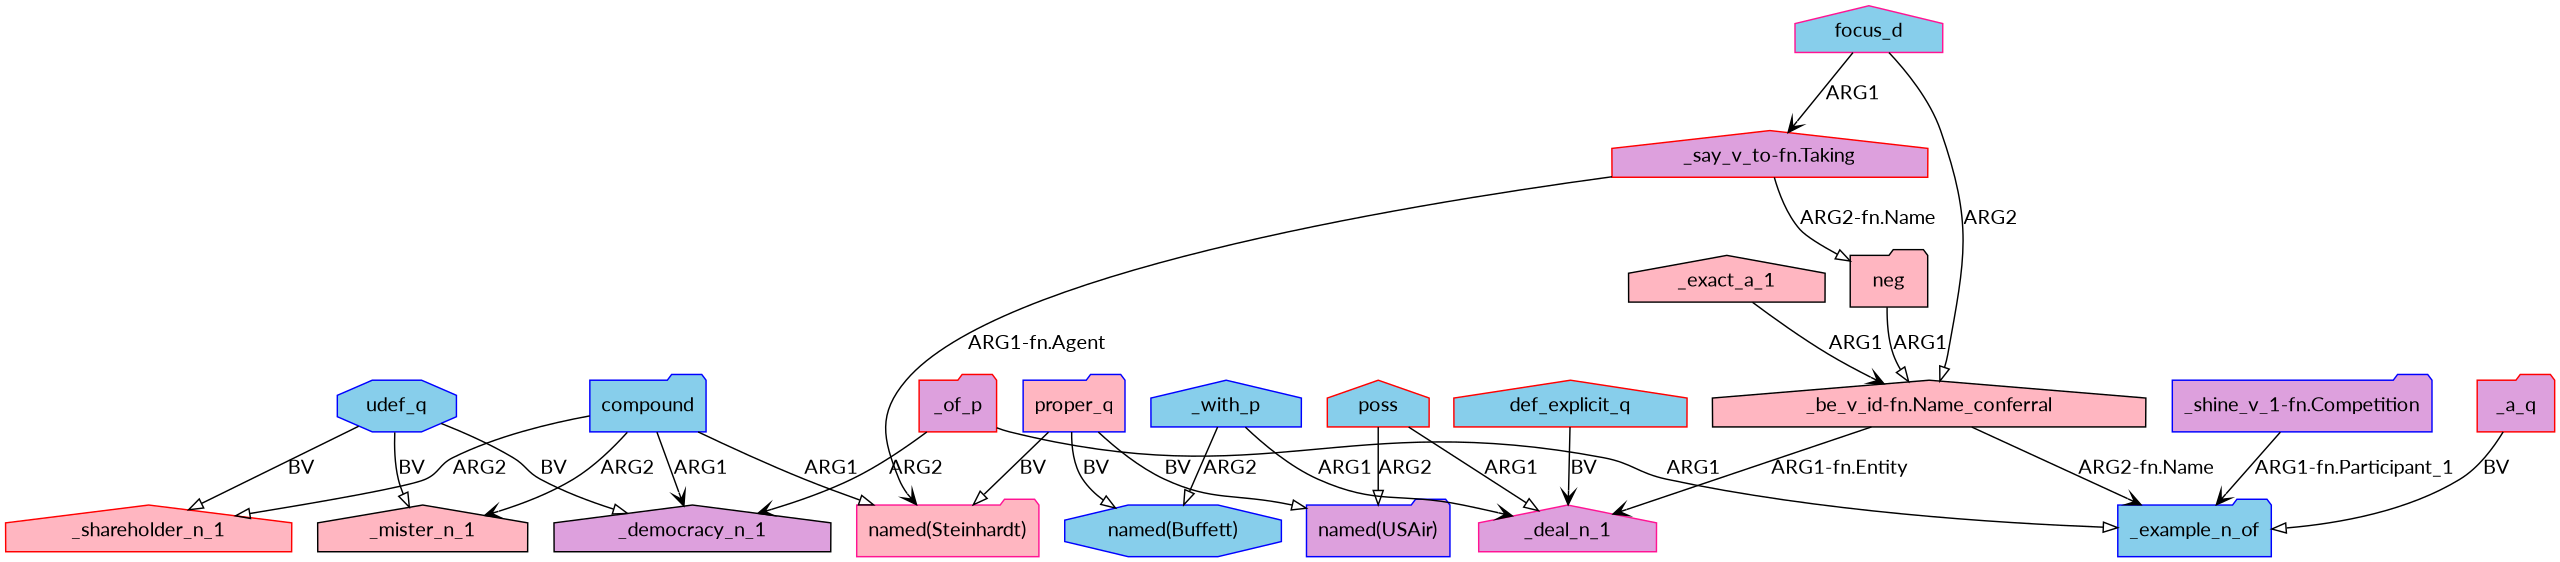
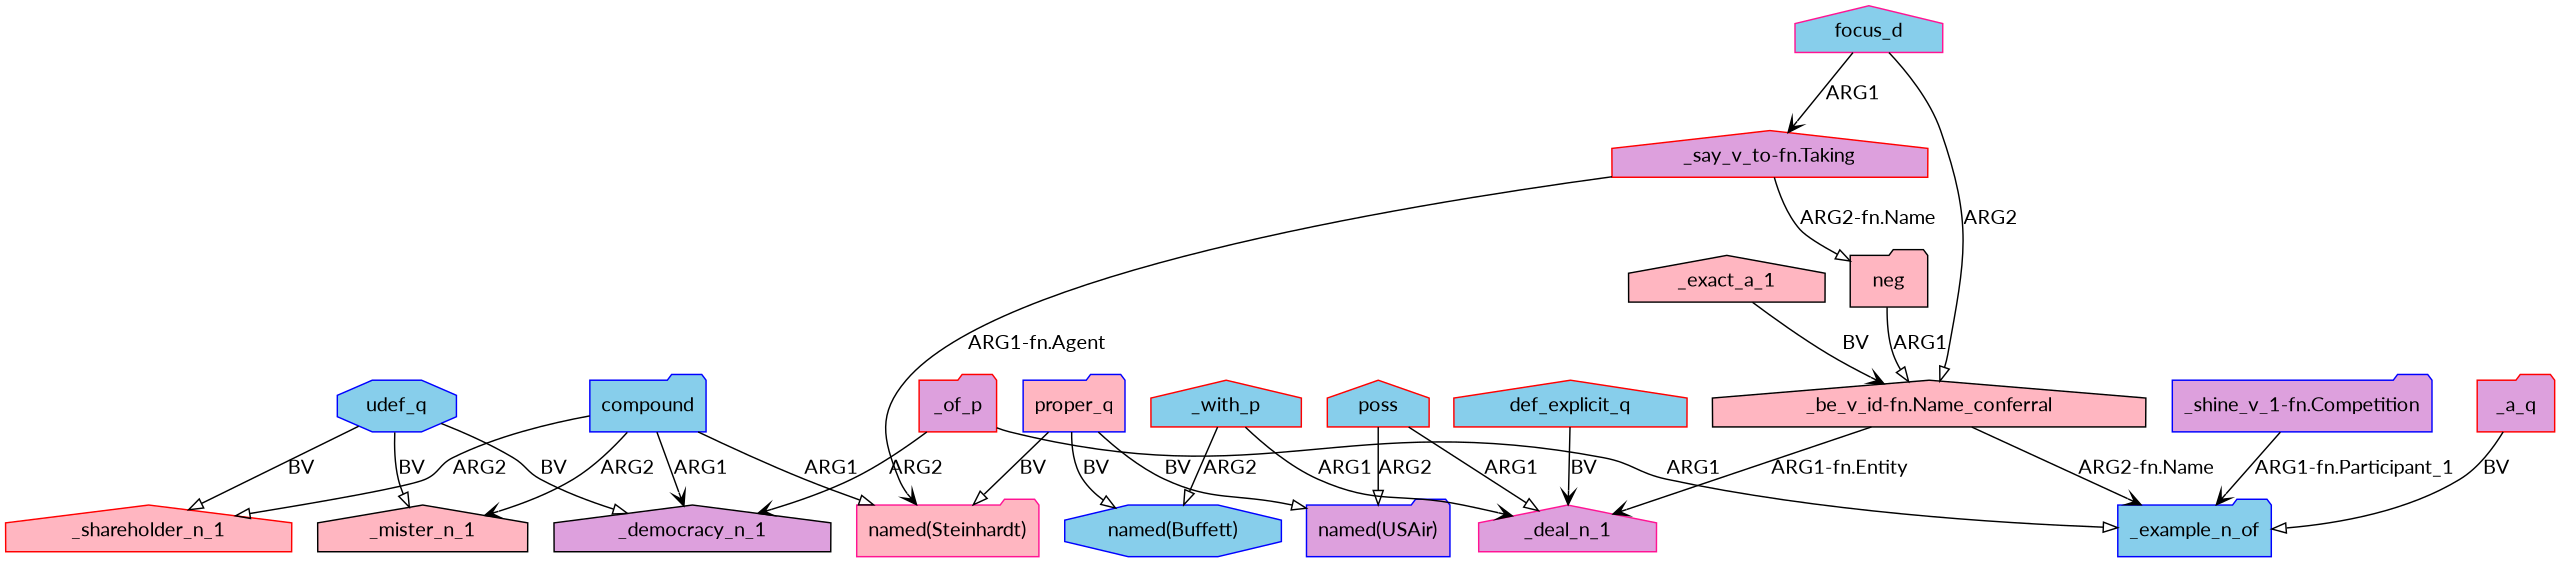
  digraph {
    fontname=Lato
    node [color=blue fillcolor=skyblue fontname=Lato shape=house style=filled]
    edge [arrowhead=onormal fontname=Lato]
    compound [shape=folder]
    _mister_n_1 [color=black fillcolor=lightpink]
    _shareholder_n_1 [color=red fillcolor=lightpink]
    "named(Steinhardt)" [color=deeppink fillcolor=lightpink shape=folder]
    _democracy_n_1 [color=black fillcolor=plum]
    "named(Buffett)" [shape=octagon]
    _of_p [color=red fillcolor=plum shape=folder]
    _example_n_of [shape=folder]
    _exact_a_1 [color=black fillcolor=lightpink]
    "_be_v_id-fn.Name_conferral" [color=black fillcolor=lightpink]
    _deal_n_1 [color=deeppink fillcolor=plum]
    poss [color=red]
    "named(USAir)" [fillcolor=plum shape=folder]
    focus_d [color=deeppink]
    "_say_v_to-fn.Taking" [color=red fillcolor=plum]
    neg [color=black fillcolor=lightpink shape=folder]
-   _with_p
+   _with_p [color=red]
    udef_q [shape=octagon]
    proper_q [fillcolor=lightpink shape=folder]
    "_shine_v_1-fn.Competition" [fillcolor=plum shape=folder]
    _a_q [color=red fillcolor=plum shape=folder]
    def_explicit_q [color=red]
    compound -> _mister_n_1 [arrowhead=vee label=ARG2]
    compound -> _shareholder_n_1 [label=ARG2]
    compound -> "named(Steinhardt)" [label=ARG1]
    compound -> _democracy_n_1 [arrowhead=vee label=ARG1]
    _of_p -> _democracy_n_1 [arrowhead=vee label=ARG2]
    _of_p -> _example_n_of [label=ARG1]
-   _exact_a_1 -> "_be_v_id-fn.Name_conferral" [arrowhead=vee label=ARG1]
+   _exact_a_1 -> "_be_v_id-fn.Name_conferral" [arrowhead=vee label=BV]
    "_be_v_id-fn.Name_conferral" -> _example_n_of [arrowhead=vee label="ARG2-fn.Name"]
    "_be_v_id-fn.Name_conferral" -> _deal_n_1 [arrowhead=vee label="ARG1-fn.Entity"]
    poss -> _deal_n_1 [label=ARG1]
    poss -> "named(USAir)" [label=ARG2]
    focus_d -> "_be_v_id-fn.Name_conferral" [label=ARG2]
    focus_d -> "_say_v_to-fn.Taking" [arrowhead=vee label=ARG1]
    "_say_v_to-fn.Taking" -> "named(Steinhardt)" [arrowhead=vee label="ARG1-fn.Agent"]
    "_say_v_to-fn.Taking" -> neg [label="ARG2-fn.Name"]
    neg -> "_be_v_id-fn.Name_conferral" [label=ARG1]
    _with_p -> "named(Buffett)" [label=ARG2]
    _with_p -> _deal_n_1 [arrowhead=vee label=ARG1]
    udef_q -> _mister_n_1 [label=BV]
    udef_q -> _shareholder_n_1 [label=BV]
    udef_q -> _democracy_n_1 [label=BV]
    proper_q -> "named(Steinhardt)" [label=BV]
    proper_q -> "named(Buffett)" [label=BV]
    proper_q -> "named(USAir)" [label=BV]
    "_shine_v_1-fn.Competition" -> _example_n_of [arrowhead=vee label="ARG1-fn.Participant_1"]
    _a_q -> _example_n_of [label=BV]
    def_explicit_q -> _deal_n_1 [arrowhead=vee label=BV]
  }
